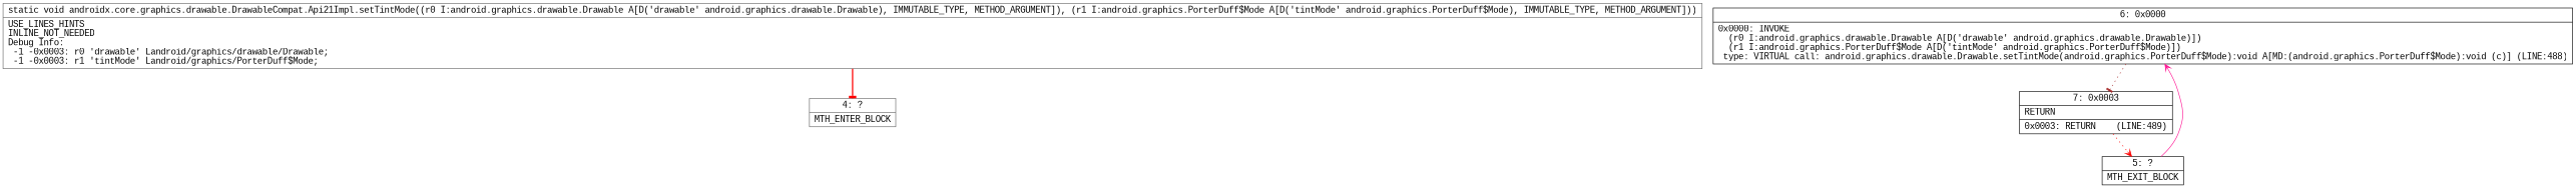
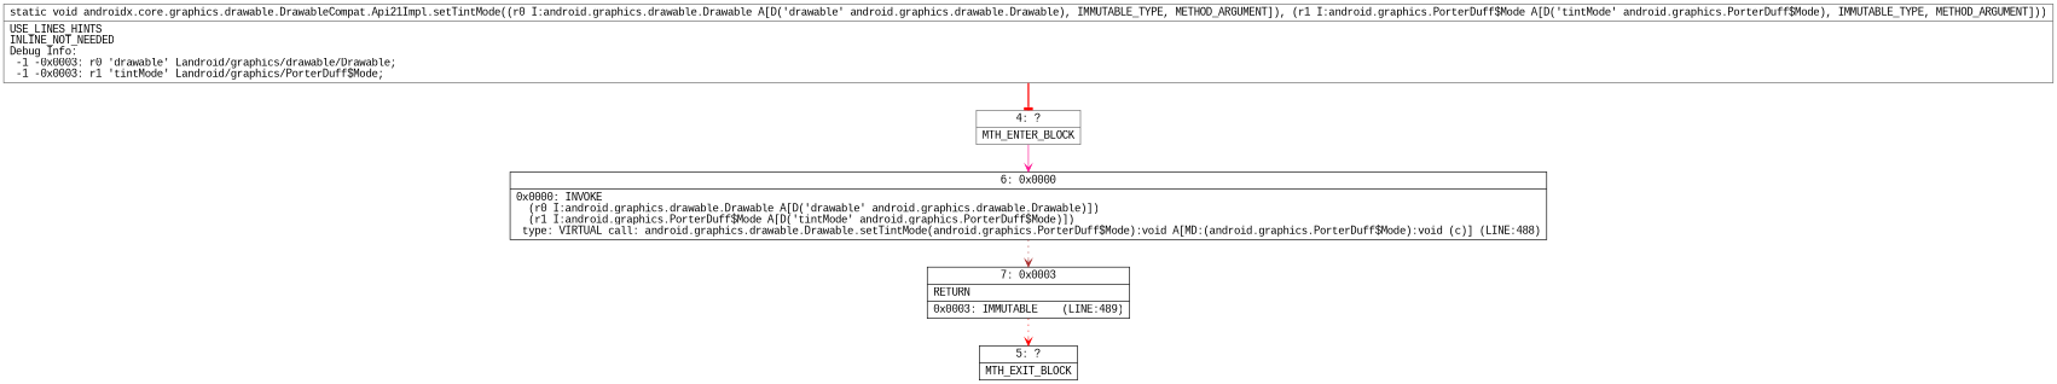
  digraph {
    fontname="Liberation Mono"
    node [color=black fontname="Liberation Mono" shape=record]
    edge [arrowhead=vee color=red fontname="Liberation Mono" style=dotted]
    n1 [color=gray40 label="{4\:\ ?|MTH_ENTER_BLOCK\l}"]
    n2 [label="{6\:\ 0x0000|0x0000: INVOKE  \l  (r0 I:android.graphics.drawable.Drawable A[D('drawable' android.graphics.drawable.Drawable)])\l  (r1 I:android.graphics.PorterDuff$Mode A[D('tintMode' android.graphics.PorterDuff$Mode)])\l type: VIRTUAL call: android.graphics.drawable.Drawable.setTintMode(android.graphics.PorterDuff$Mode):void A[MD:(android.graphics.PorterDuff$Mode):void (c)] (LINE:488)\l}"]
-   n3 [label="{7\:\ 0x0003|RETURN\l|0x0003: RETURN    (LINE:489)\l}"]
+   n3 [label="{7\:\ 0x0003|RETURN\l|0x0003: IMMUTABLE    (LINE:489)\l}"]
    n4 [label="{5\:\ ?|MTH_EXIT_BLOCK\l}"]
    n5 [color=gray40 label="{static void androidx.core.graphics.drawable.DrawableCompat.Api21Impl.setTintMode((r0 I:android.graphics.drawable.Drawable A[D('drawable' android.graphics.drawable.Drawable), IMMUTABLE_TYPE, METHOD_ARGUMENT]), (r1 I:android.graphics.PorterDuff$Mode A[D('tintMode' android.graphics.PorterDuff$Mode), IMMUTABLE_TYPE, METHOD_ARGUMENT]))  | USE_LINES_HINTS\lINLINE_NOT_NEEDED\lDebug Info:\l  \-1 \-0x0003: r0 'drawable' Landroid\/graphics\/drawable\/Drawable;\l  \-1 \-0x0003: r1 'tintMode' Landroid\/graphics\/PorterDuff$Mode;\l}"]
-   n4 -> n2 [color=deeppink style=solid]
-   n2 -> n3 [arrowhead=tee color=brown]
+   n1 -> n2 [color=deeppink style=solid]
+   n2 -> n3 [color=brown]
    n3 -> n4
    n5 -> n1 [arrowhead=tee style=bold]
  }
